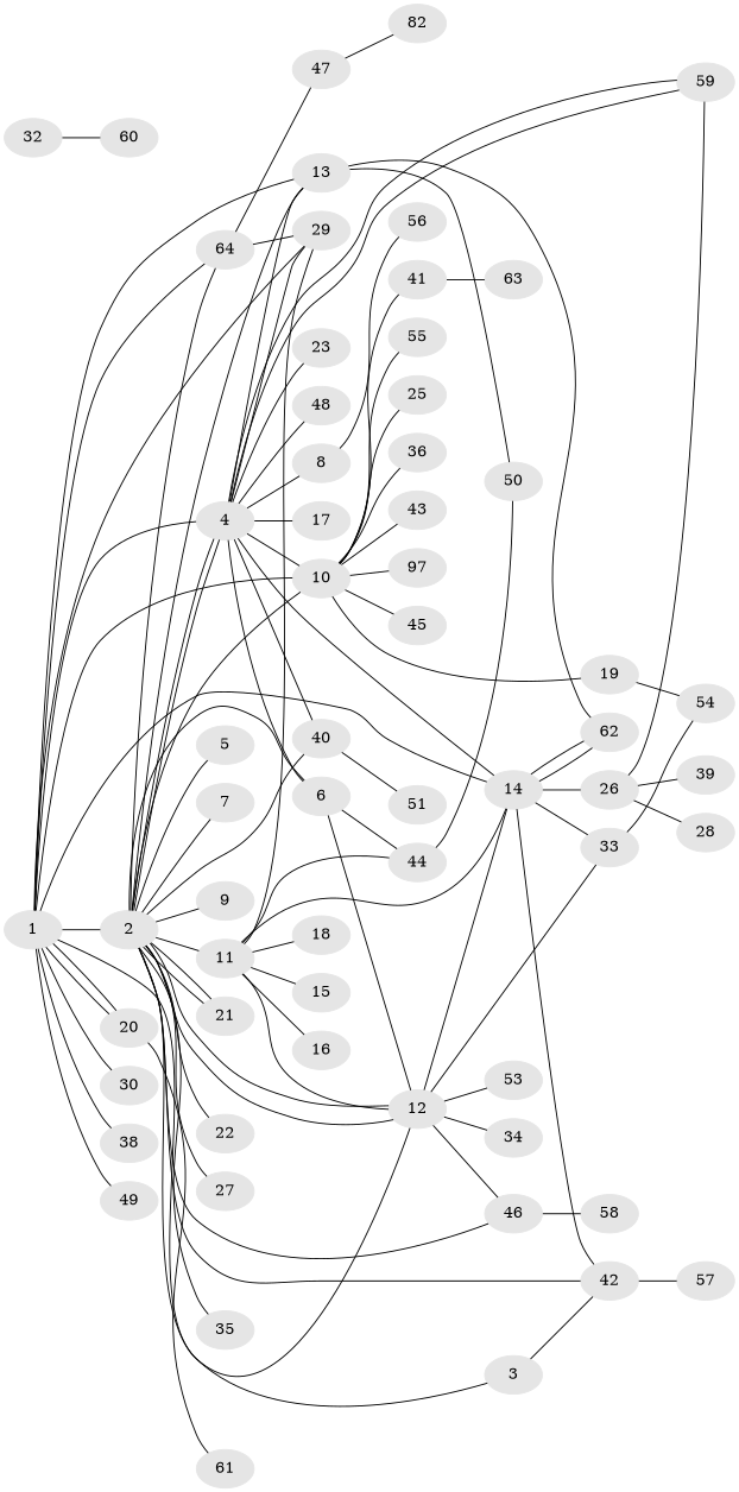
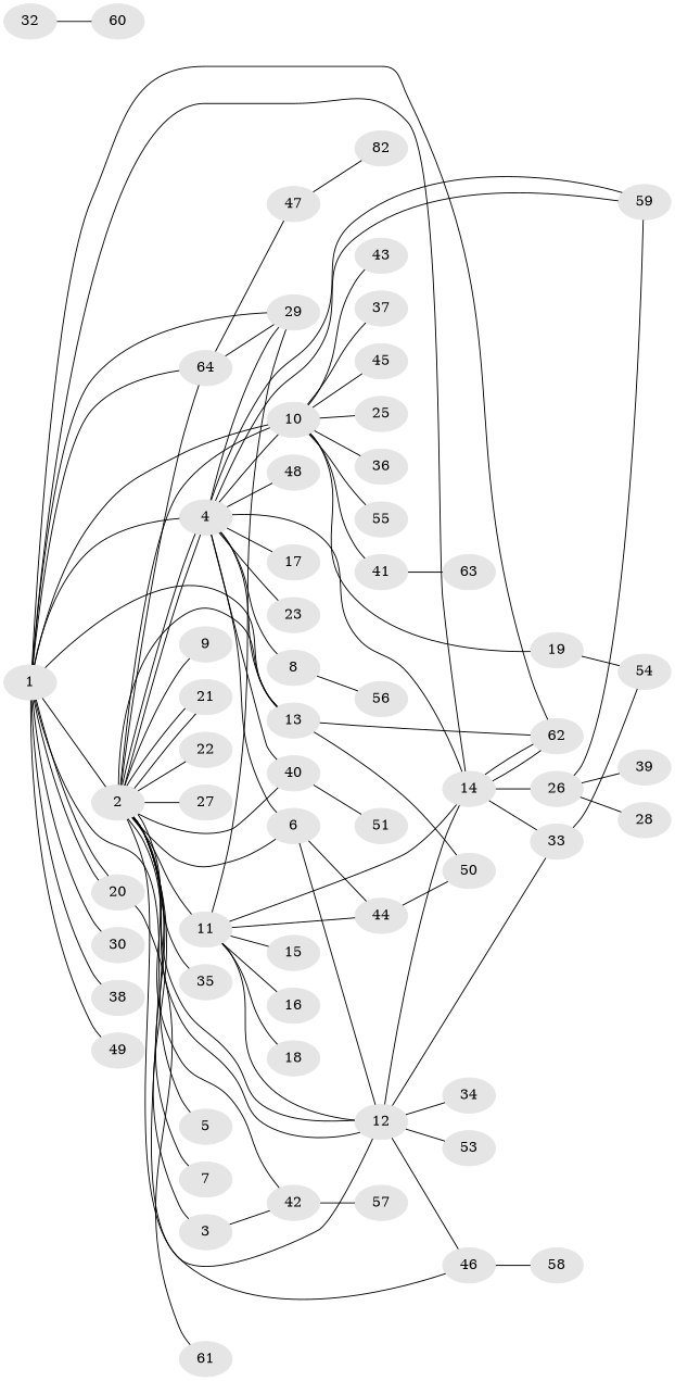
  graph {
    rankdir=LR
    node [color=gray90 style=filled]
    1
    2
    4
    10
    12
    13
    14
    20
    n9 [label=64]
    29
    30
    38
    49
    62
    3
    5
    6
    7
    9
    11
    21
    22
    27
    35
    40
    42
    46
    8
    17
    23
    48
    59
    19
    25
    36
-   37 [label=97]
+   37
    41
    43
    45
    55
    33
    34
    53
    50
    26
    61
    47
    44
    15
    16
    18
    51
    57
    58
    56
    32
    60
    54
    63
    28
    39
    n62 [label=82]
    1 -- 2
    1 -- 4
    1 -- 10
    1 -- 12
    1 -- 13
    1 -- 14
    1 -- 20
    1 -- 20
    1 -- n9
    1 -- 29
    1 -- 30
    1 -- 38
    1 -- 49
+   1 -- 62
    2 -- 4
    2 -- 4
    2 -- 10
    2 -- 12
    2 -- 12
    2 -- 13
    2 -- n9
    2 -- 3
    2 -- 5
    2 -- 6
    2 -- 7
    2 -- 9
    2 -- 11
    2 -- 21
    2 -- 21
    2 -- 22
    2 -- 27
    2 -- 35
    2 -- 40
    2 -- 42
    2 -- 46
    4 -- 10
    4 -- 13
    4 -- 14
    4 -- 29
    4 -- 6
    4 -- 40
    4 -- 8
    4 -- 17
    4 -- 23
    4 -- 48
    4 -- 59
    4 -- 59
    10 -- 19
    10 -- 25
    10 -- 36
    10 -- 37
    10 -- 41
    10 -- 43
    10 -- 45
    10 -- 55
    12 -- 14
    12 -- 46
    12 -- 33
    12 -- 34
    12 -- 53
    13 -- 62
    13 -- 50
    14 -- 62
    14 -- 62
-   14 -- 42
    14 -- 33
    14 -- 26
    20 -- 61
    n9 -- 29
    n9 -- 47
    3 -- 42
    6 -- 12
    6 -- 44
    11 -- 12
    11 -- 14
    11 -- 29
    11 -- 44
    11 -- 15
    11 -- 16
    11 -- 18
    40 -- 51
    42 -- 57
    46 -- 58
    8 -- 56
    19 -- 54
    41 -- 63
    33 -- 54
    26 -- 59
    26 -- 28
    26 -- 39
    47 -- n62
    44 -- 50
    32 -- 60
  }
